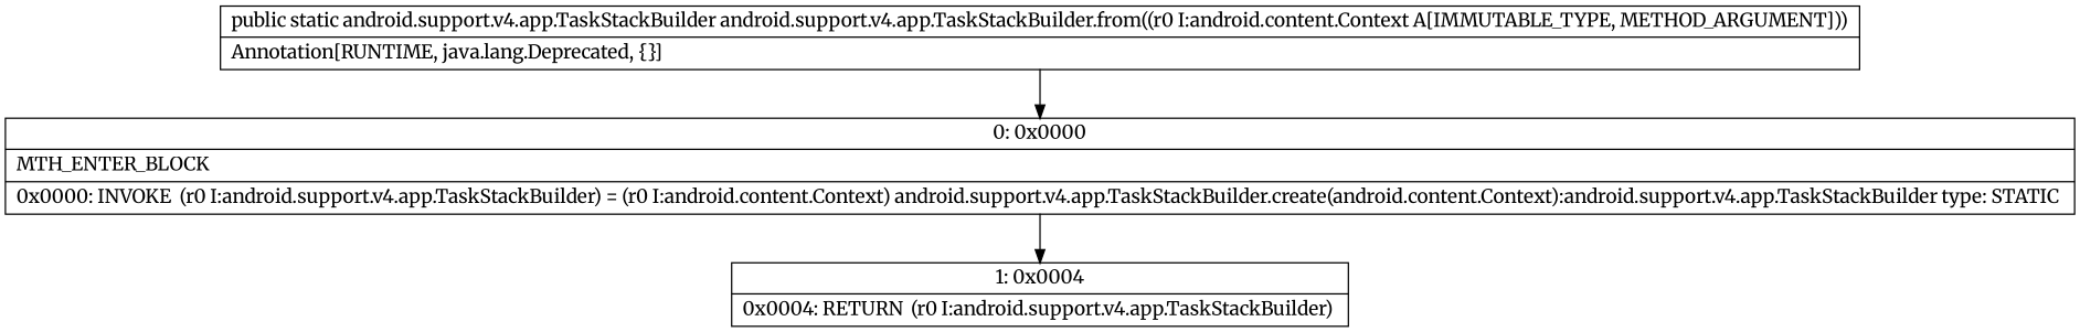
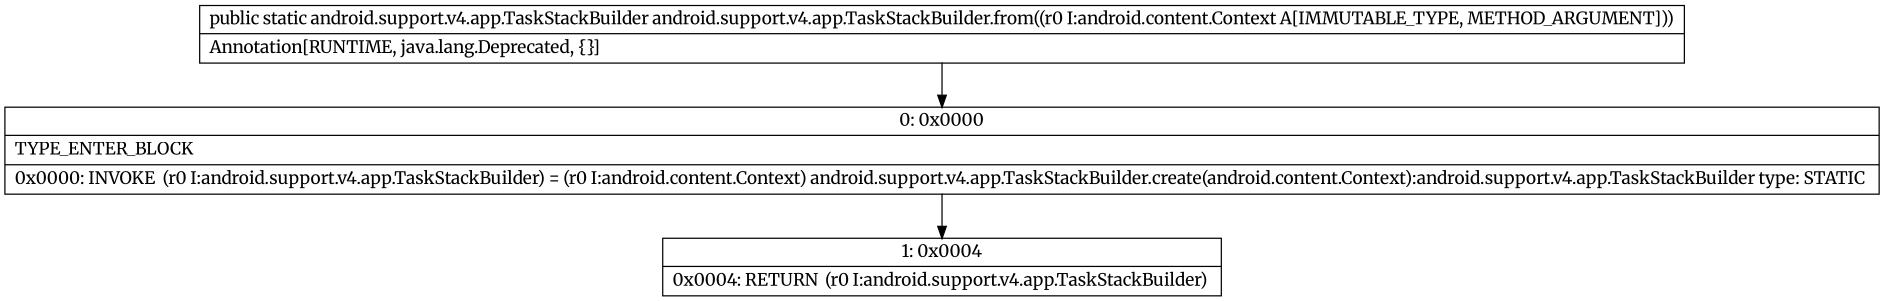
  digraph {
    fontname=Merriweather
    node [shape=record fontname=Merriweather]
    edge [fontname=Merriweather]
-   n1 [label="{0\:\ 0x0000|MTH_ENTER_BLOCK\l|0x0000: INVOKE  (r0 I:android.support.v4.app.TaskStackBuilder) = (r0 I:android.content.Context) android.support.v4.app.TaskStackBuilder.create(android.content.Context):android.support.v4.app.TaskStackBuilder type: STATIC \l}"]
+   n1 [label="{0\:\ 0x0000|TYPE_ENTER_BLOCK\l|0x0000: INVOKE  (r0 I:android.support.v4.app.TaskStackBuilder) = (r0 I:android.content.Context) android.support.v4.app.TaskStackBuilder.create(android.content.Context):android.support.v4.app.TaskStackBuilder type: STATIC \l}"]
    n2 [label="{1\:\ 0x0004|0x0004: RETURN  (r0 I:android.support.v4.app.TaskStackBuilder) \l}"]
    n3 [label="{public static android.support.v4.app.TaskStackBuilder android.support.v4.app.TaskStackBuilder.from((r0 I:android.content.Context A[IMMUTABLE_TYPE, METHOD_ARGUMENT]))  | Annotation[RUNTIME, java.lang.Deprecated, \{\}]\l}"]
    n1 -> n2
    n3 -> n1
  }
